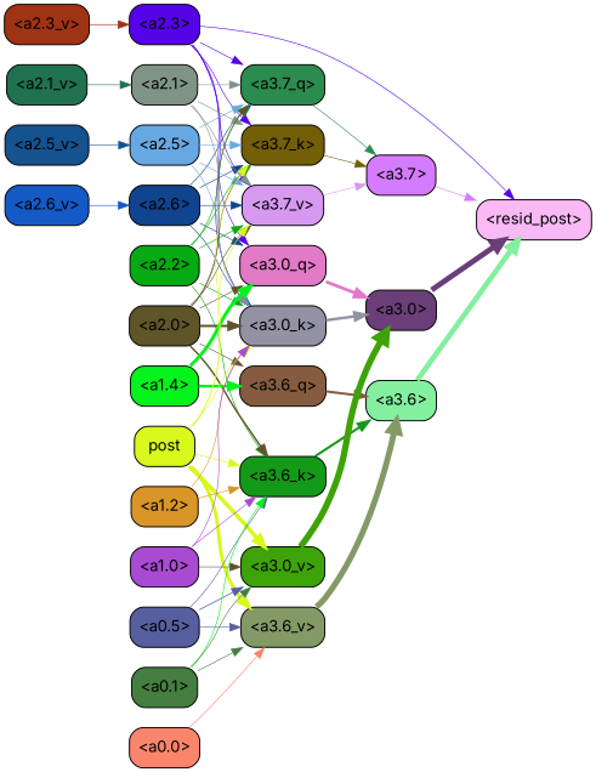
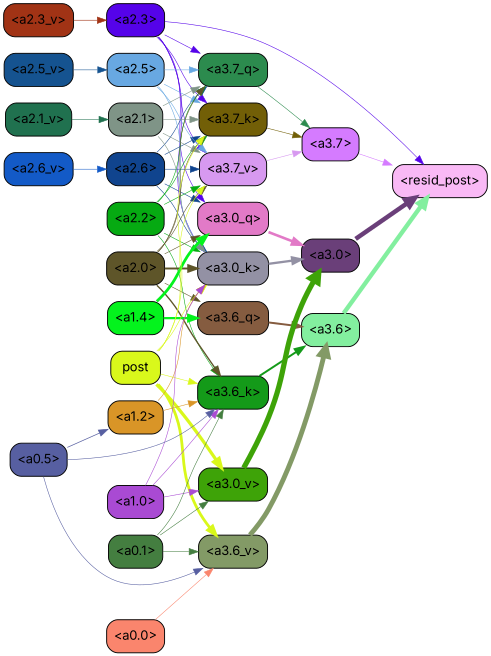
  strict digraph {
    fontname=Inter
    rankdir=LR
    splines=true
    node [color=black fontname=Inter shape=box style="filled, rounded"]
    edge [color="#5e5529" fontname=Inter penwidth=0.6]
    "<a3.7>" [fillcolor="#d57bff"]
    "<resid_post>" [fillcolor="#f9b9f5"]
    "<a3.6>" [fillcolor="#83ef9f"]
    "<a3.0>" [fillcolor="#6a3f79"]
    "<a2.3>" [fillcolor="#5503e9"]
    "<a3.7_q>" [fillcolor="#2c8b4e"]
    "<a3.0_q>" [fillcolor="#e27ac7"]
    "<a3.7_k>" [fillcolor="#725f07"]
    "<a3.0_k>" [fillcolor="#9391a4"]
    "<a3.7_v>" [fillcolor="#d799f0"]
    "<a3.6_q>" [fillcolor="#855c40"]
    "<a3.6_k>" [fillcolor="#149a19"]
    "<a3.6_v>" [fillcolor="#839a66"]
    "<a3.0_v>" [fillcolor="#3ea308"]
    "<a2.6>" [fillcolor="#10448e"]
    "<a2.5>" [fillcolor="#68a8e2"]
    "<a2.2>" [fillcolor="#06aa12"]
    "<a2.1>" [fillcolor="#7f9487"]
    "<a2.0>" [fillcolor="#5e5529"]
    "<a1.4>" [fillcolor="#04f31d"]
    n21 [fillcolor="#d9f81b" label=post]
    "<a1.2>" [fillcolor="#d99527"]
    "<a1.0>" [fillcolor="#a94ad3"]
    "<a0.5>" [fillcolor="#575fa1"]
    "<a0.1>" [fillcolor="#447e40"]
    "<a0.0>" [fillcolor="#fa856d"]
    "<a2.6_v>" [fillcolor="#135ac7"]
    "<a2.5_v>" [fillcolor="#155390"]
    "<a2.3_v>" [fillcolor="#a13315"]
    "<a2.1_v>" [fillcolor="#20714f"]
    "<a3.7>" -> "<resid_post>" [color="#d57bff"]
    "<a3.6>" -> "<resid_post>" [color="#83ef9f" penwidth=4.7534414529800415]
    "<a3.0>" -> "<resid_post>" [color="#6a3f79" penwidth=4.898576855659485]
    "<a2.3>" -> "<resid_post>" [color="#5503e9"]
    "<a2.3>" -> "<a3.7_q>" [color="#5503e9"]
    "<a2.3>" -> "<a3.0_q>" [color="#5503e9"]
    "<a2.3>" -> "<a3.7_k>" [color="#5503e9"]
    "<a2.3>" -> "<a3.0_k>" [color="#5503e9"]
    "<a2.3>" -> "<a3.7_v>" [color="#5503e9"]
    "<a3.7_q>" -> "<a3.7>" [color="#2c8b4e"]
    "<a3.0_q>" -> "<a3.0>" [color="#e27ac7" penwidth=2.870753765106201]
    "<a3.7_k>" -> "<a3.7>" [color="#725f07"]
    "<a3.0_k>" -> "<a3.0>" [color="#9391a4" penwidth=2.520303964614868]
    "<a3.7_v>" -> "<a3.7>" [color="#d799f0"]
    "<a3.6_q>" -> "<a3.6>" [color="#855c40" penwidth=2.160832464694977]
    "<a3.6_k>" -> "<a3.6>" [color="#149a19" penwidth=2.13908451795578]
    "<a3.6_v>" -> "<a3.6>" [color="#839a66" penwidth=5.297133803367615]
    "<a3.0_v>" -> "<a3.0>" [color="#3ea308" penwidth=5.680712580680847]
    "<a2.6>" -> "<a3.7_q>" [color="#10448e"]
    "<a2.6>" -> "<a3.0_q>" [color="#10448e"]
    "<a2.6>" -> "<a3.7_k>" [color="#10448e"]
    "<a2.6>" -> "<a3.0_k>" [color="#10448e"]
    "<a2.6>" -> "<a3.7_v>" [color="#10448e"]
    "<a2.5>" -> "<a3.7_q>" [color="#68a8e2"]
    "<a2.5>" -> "<a3.7_k>" [color="#68a8e2"]
    "<a2.5>" -> "<a3.0_k>" [color="#68a8e2"]
    "<a2.5>" -> "<a3.7_v>" [color="#68a8e2"]
    "<a2.2>" -> "<a3.7_q>" [color="#06aa12"]
    "<a2.2>" -> "<a3.7_k>" [color="#06aa12"]
    "<a2.2>" -> "<a3.0_k>" [color="#06aa12"]
    "<a2.2>" -> "<a3.7_v>" [color="#06aa12"]
    "<a2.2>" -> "<a3.6_k>" [color="#06aa12"]
    "<a2.1>" -> "<a3.7_q>" [color="#7f9487"]
    "<a2.1>" -> "<a3.7_k>" [color="#7f9487"]
    "<a2.1>" -> "<a3.0_k>" [color="#7f9487"]
    "<a2.1>" -> "<a3.7_v>" [color="#7f9487"]
    "<a2.0>" -> "<a3.7_q>"
    "<a2.0>" -> "<a3.0_q>"
    "<a2.0>" -> "<a3.7_k>"
    "<a2.0>" -> "<a3.0_k>" [penwidth=2.095262974500656]
    "<a2.0>" -> "<a3.7_v>"
    "<a2.0>" -> "<a3.6_q>"
    "<a2.0>" -> "<a3.6_k>" [penwidth=1.4807794839143753]
    "<a1.4>" -> "<a3.0_q>" [color="#04f31d" penwidth=3.0341034531593323]
    "<a1.4>" -> "<a3.6_q>" [color="#04f31d" penwidth=2.425799250602722]
    n21 -> "<a3.7_k>" [color="#d9f81b"]
    n21 -> "<a3.0_k>" [color="#d9f81b"]
    n21 -> "<a3.7_v>" [color="#d9f81b"]
    n21 -> "<a3.6_k>" [color="#d9f81b"]
    n21 -> "<a3.6_v>" [color="#d9f81b" penwidth=3.067279100418091]
    n21 -> "<a3.0_v>" [color="#d9f81b" penwidth=3.5202720761299133]
    "<a1.2>" -> "<a3.0_k>" [color="#d99527"]
    "<a1.2>" -> "<a3.6_k>" [color="#d99527"]
    "<a1.0>" -> "<a3.0_k>" [color="#a94ad3"]
    "<a1.0>" -> "<a3.6_k>" [color="#a94ad3"]
-   "<a1.0>" -> "<a3.0_v>"
+   "<a1.0>" -> "<a3.0_v>" [color="#a94ad3"]
    "<a0.5>" -> "<a3.6_k>" [color="#575fa1"]
    "<a0.5>" -> "<a3.6_v>" [color="#575fa1"]
-   "<a0.5>" -> "<a3.0_v>" [color="#575fa1" penwidth=0.764040544629097]
-   "<a0.1>" -> "<a3.6_k>" [color="#04f31d"]
+   "<a0.5>" -> "<a1.2>" [color="#575fa1" penwidth=0.764040544629097]
+   "<a0.1>" -> "<a3.6_k>" [color="#447e40"]
    "<a0.1>" -> "<a3.6_v>" [color="#447e40"]
    "<a0.1>" -> "<a3.0_v>" [color="#447e40"]
    "<a0.0>" -> "<a3.6_v>" [color="#fa856d"]
    "<a2.6_v>" -> "<a2.6>" [color="#135ac7"]
    "<a2.5_v>" -> "<a2.5>" [color="#155390"]
    "<a2.3_v>" -> "<a2.3>" [color="#a13315"]
    "<a2.1_v>" -> "<a2.1>" [color="#20714f"]
  }
